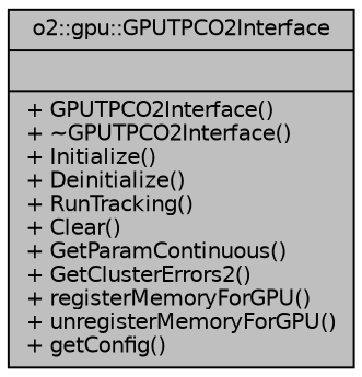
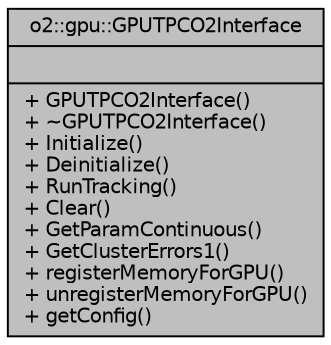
  digraph {
-   n1 [color=black fillcolor=grey75 fontcolor=black fontname=Helvetica fontsize=10 height=0.2 label="{o2::gpu::GPUTPCO2Interface\n||+ GPUTPCO2Interface()\l+ ~GPUTPCO2Interface()\l+ Initialize()\l+ Deinitialize()\l+ RunTracking()\l+ Clear()\l+ GetParamContinuous()\l+ GetClusterErrors2()\l+ registerMemoryForGPU()\l+ unregisterMemoryForGPU()\l+ getConfig()\l}" shape=record style=filled width=0.4]
+   n1 [color=black fillcolor=grey75 fontcolor=black fontname=Helvetica fontsize=10 height=0.2 label="{o2::gpu::GPUTPCO2Interface\n||+ GPUTPCO2Interface()\l+ ~GPUTPCO2Interface()\l+ Initialize()\l+ Deinitialize()\l+ RunTracking()\l+ Clear()\l+ GetParamContinuous()\l+ GetClusterErrors1()\l+ registerMemoryForGPU()\l+ unregisterMemoryForGPU()\l+ getConfig()\l}" shape=record style=filled width=0.4]
  }
